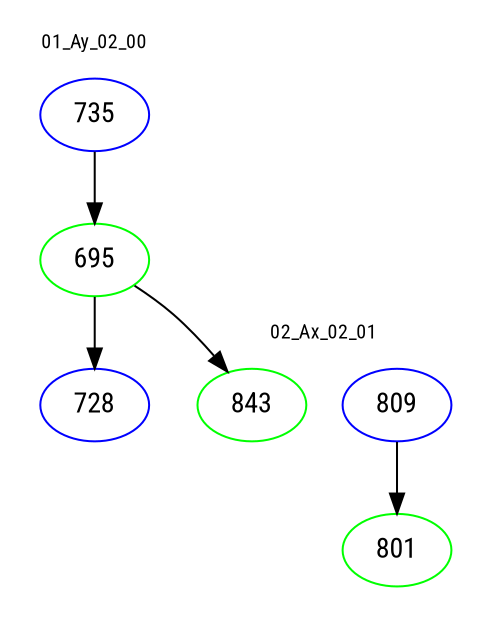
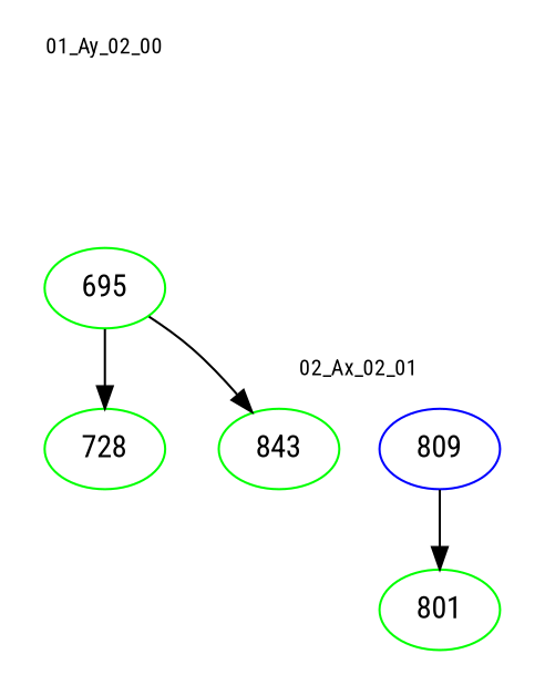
  digraph {
    fontname="Roboto Condensed"
    node [color=green fontname="Roboto Condensed"]
    edge [color=black fontname="Roboto Condensed"]
-   n1 [color=blue label=735]
    n2 [label=695]
-   n3 [color=blue label=728]
+   n3 [label=728]
    n4 [color=blue label=809]
    n5 [label=801]
    n6 [label=843]
    subgraph cluster_1 {
      color=white
      fontsize=10
      label="01_Ay_02_00"
-     n1
      n2
      n3
    }
    subgraph cluster_2 {
      color=white
      fontsize=10
      label="02_Ax_02_01"
      n4
      n5
      n6
    }
-   n1 -> n2
    n2 -> n3
    n2 -> n6
    n4 -> n5
  }
